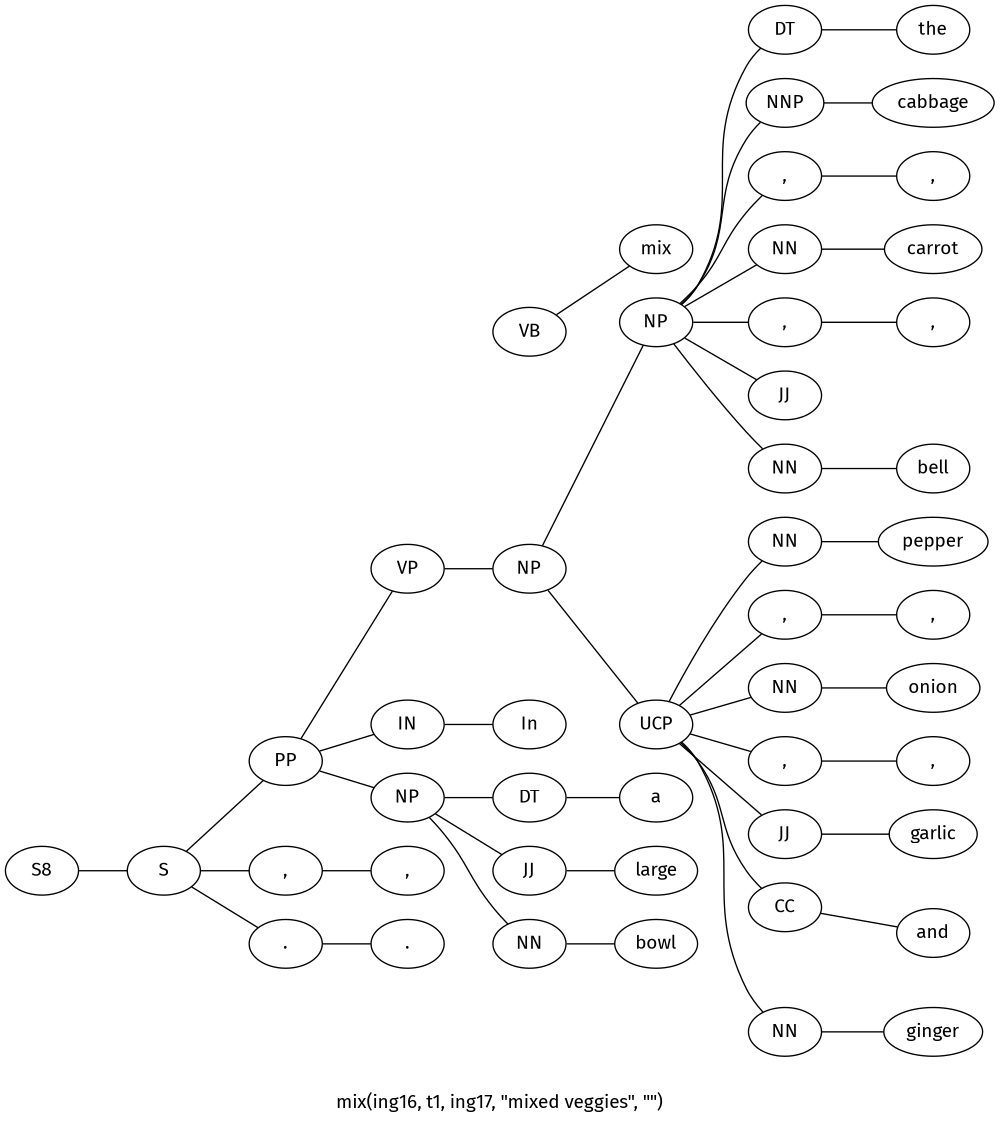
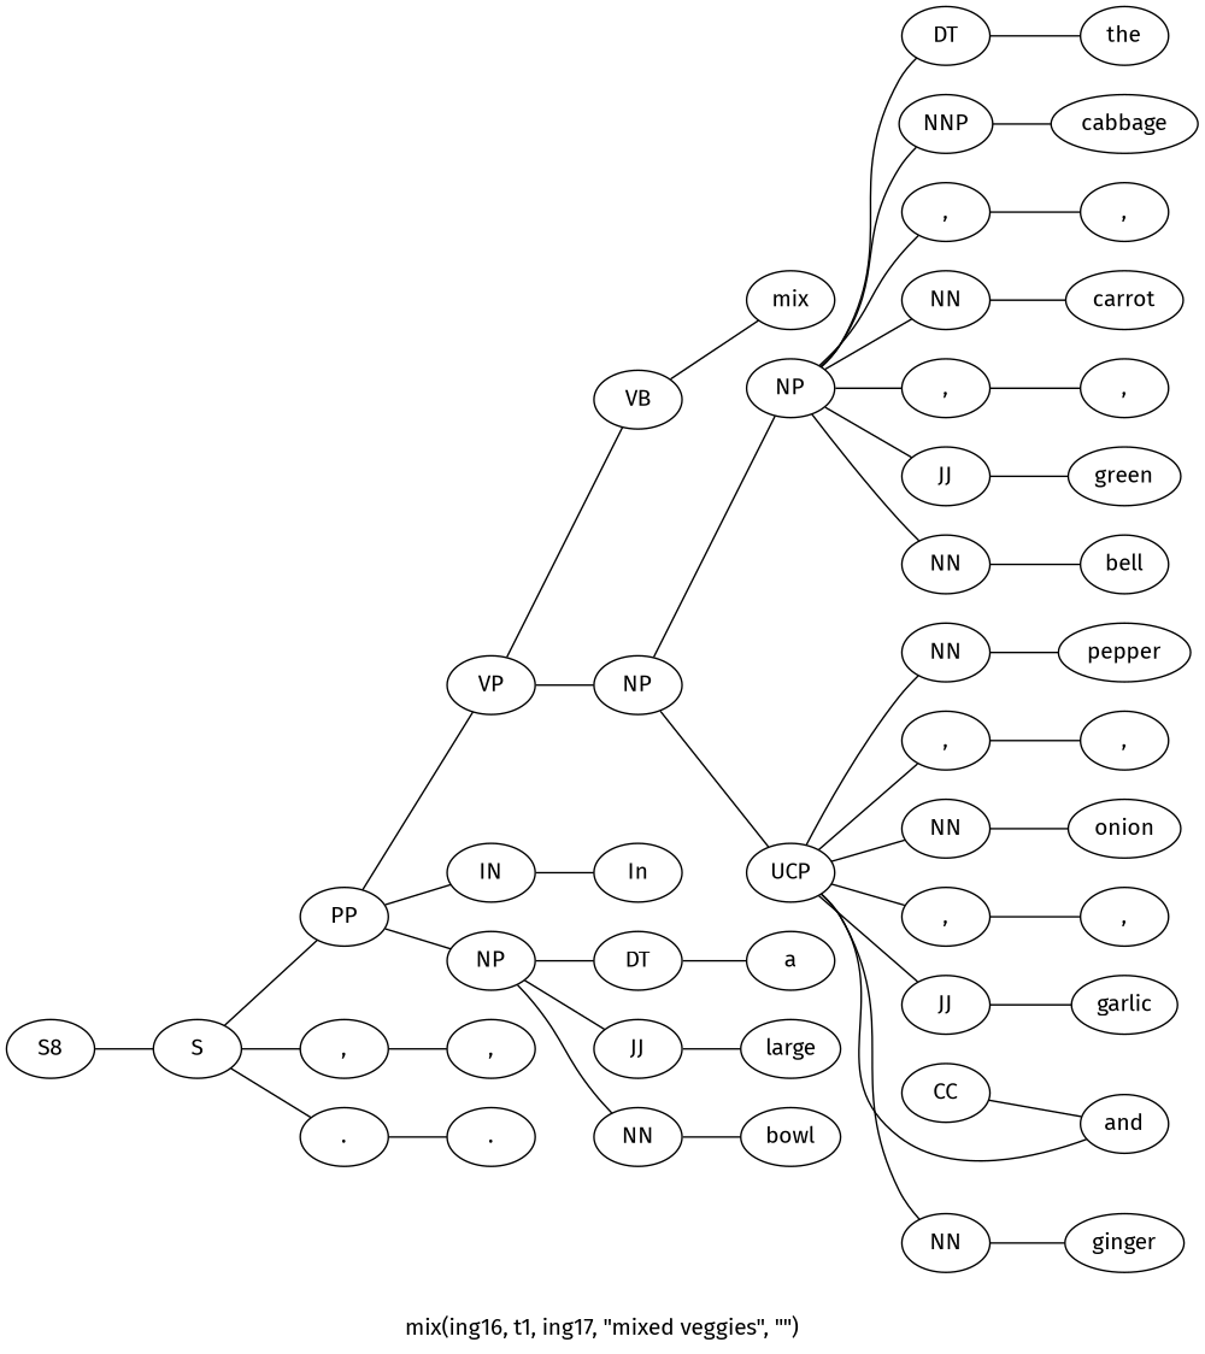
  graph {
    fontname="Fira Sans"
    label="mix(ing16, t1, ing17, \"mixed veggies\", \"\")"
    rankdir=LR
    node [fontname="Fira Sans"]
    edge [fontname="Fira Sans"]
    n1 [label=S8]
    n2 [label=S]
    n3 [label=PP]
    n4 [label=","]
    n5 [label="."]
    n6 [label=VP]
    n7 [label=IN]
    n8 [label=NP]
    n9 [label=","]
    n10 [label=VB]
    n11 [label=NP]
    n12 [label="."]
    n13 [label=In]
    n14 [label=DT]
    n15 [label=JJ]
    n16 [label=NN]
    n17 [label=a]
    n18 [label=large]
    n19 [label=bowl]
    n20 [label=mix]
    n21 [label=NP]
    n22 [label=UCP]
    n23 [label=DT]
    n24 [label=NNP]
    n25 [label=","]
    n26 [label=NN]
    n27 [label=","]
    n28 [label=JJ]
    n29 [label=NN]
    n30 [label=NN]
    n31 [label=","]
    n32 [label=NN]
    n33 [label=","]
    n34 [label=JJ]
    n35 [label=CC]
    n36 [label=NN]
    n37 [label=the]
    n38 [label=cabbage]
    n39 [label=","]
    n40 [label=carrot]
    n41 [label=","]
+   n42 [label=green]
    n43 [label=bell]
    n44 [label=pepper]
    n45 [label=","]
    n46 [label=onion]
    n47 [label=","]
    n48 [label=garlic]
    n49 [label=and]
    n50 [label=ginger]
    n1 -- n2
    n2 -- n3
    n2 -- n4
    n2 -- n5
    n3 -- n6
    n3 -- n7
    n3 -- n8
    n4 -- n9
    n5 -- n12
+   n6 -- n10
    n6 -- n11
    n7 -- n13
    n8 -- n14
    n8 -- n15
    n8 -- n16
    n10 -- n20
    n11 -- n21
    n11 -- n22
    n14 -- n17
    n15 -- n18
    n16 -- n19
    n21 -- n23
    n21 -- n24
    n21 -- n25
    n21 -- n26
    n21 -- n27
    n21 -- n28
    n21 -- n29
    n22 -- n30
    n22 -- n31
    n22 -- n32
    n22 -- n33
    n22 -- n34
-   n22 -- n35
+   n22 -- n49
    n22 -- n36
    n23 -- n37
    n24 -- n38
    n25 -- n39
    n26 -- n40
    n27 -- n41
+   n28 -- n42
    n29 -- n43
    n30 -- n44
    n31 -- n45
    n32 -- n46
    n33 -- n47
    n34 -- n48
    n35 -- n49
    n36 -- n50
  }
